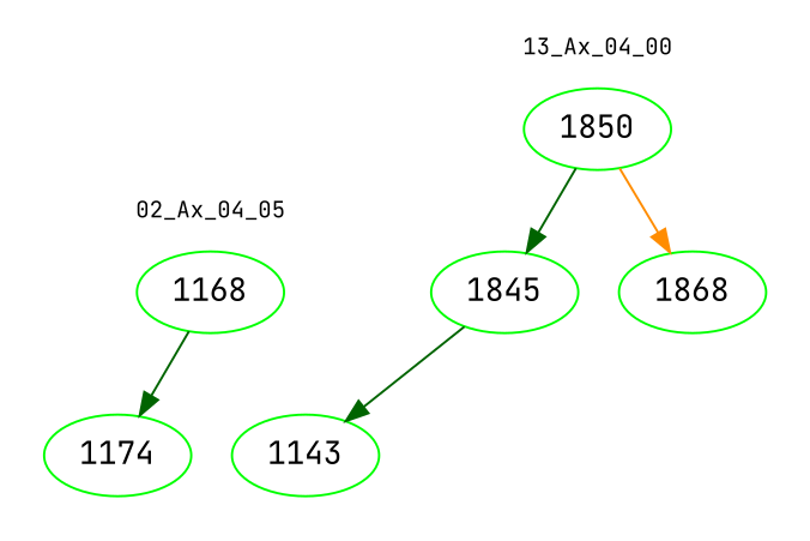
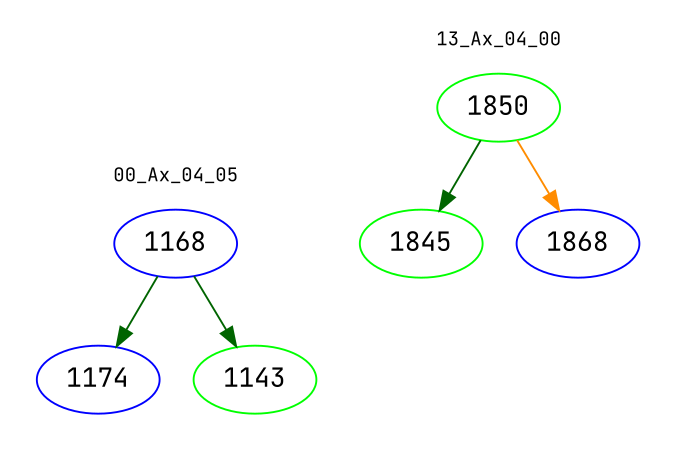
  digraph {
    fontname="JetBrains Mono"
    node [color=blue fontname="JetBrains Mono"]
    edge [color=darkgreen fontname="JetBrains Mono" style=solid]
-   n1 [color=green label=1168]
+   n1 [label=1168]
    n2 [color=green label=1143]
-   n3 [color=green label=1174]
+   n3 [label=1174]
    n4 [color=green label=1850]
    n5 [color=green label=1845]
-   n6 [color=green label=1868]
+   n6 [label=1868]
    subgraph cluster_1 {
      color=white
      fontsize=10
-     label="02_Ax_04_05"
+     label="00_Ax_04_05"
      n1
      n2
      n3
    }
    subgraph cluster_2 {
      color=white
      fontsize=10
      label="13_Ax_04_00"
      n4
      n5
      n6
    }
-   n5 -> n2
+   n1 -> n2
    n1 -> n3
    n4 -> n5
    n4 -> n6 [color=darkorange]
  }
